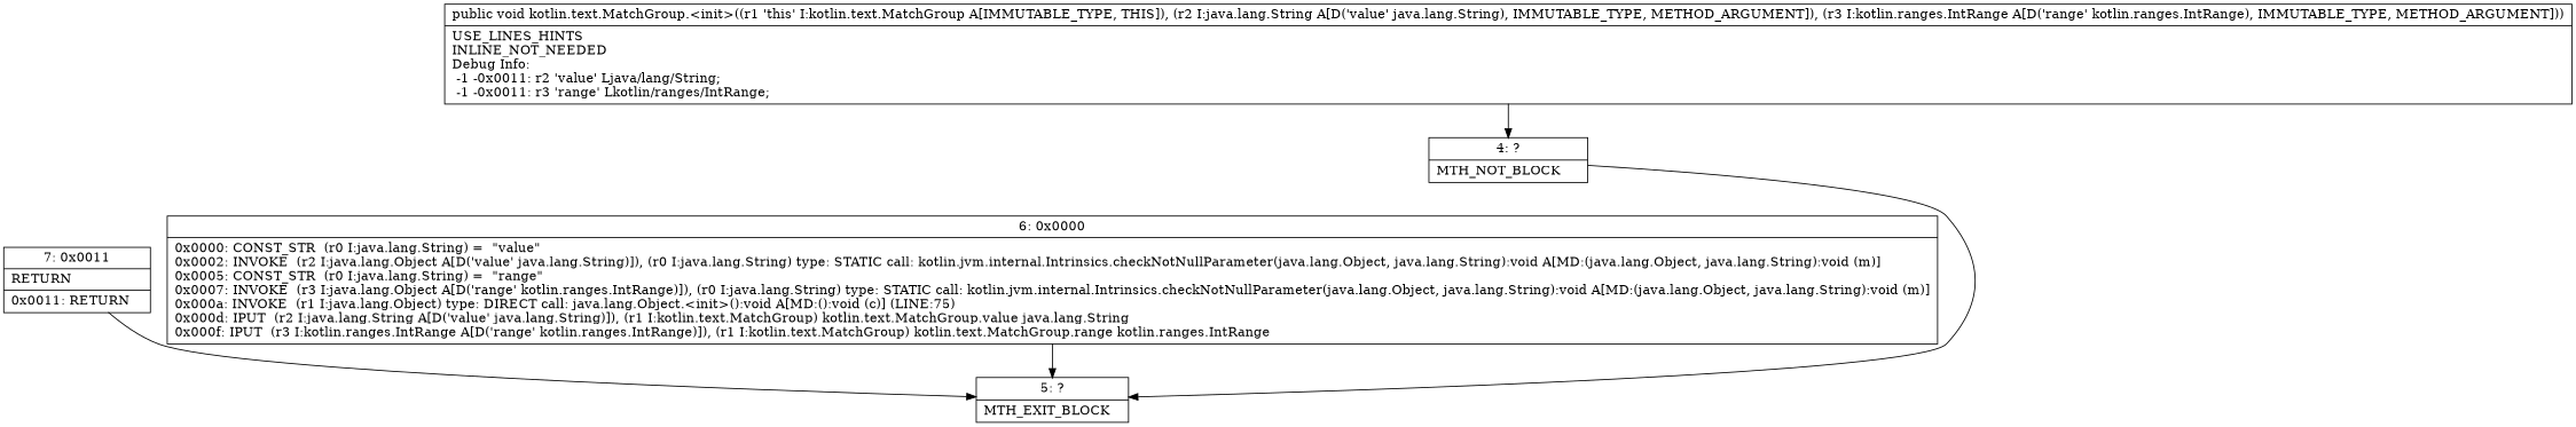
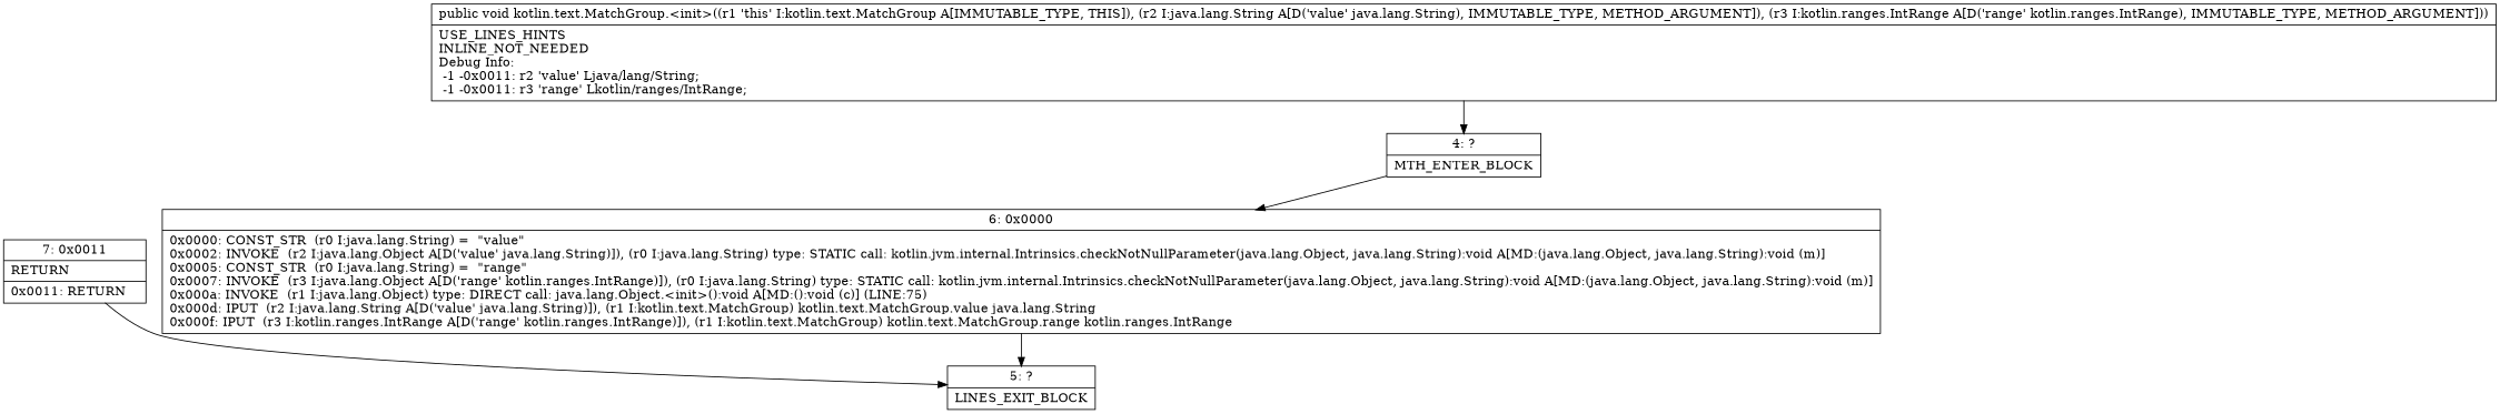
  digraph {
    node [shape=record]
-   n1 [label="{4\:\ ?|MTH_NOT_BLOCK\l}"]
+   n1 [label="{4\:\ ?|MTH_ENTER_BLOCK\l}"]
    n2 [label="{6\:\ 0x0000|0x0000: CONST_STR  (r0 I:java.lang.String) =  \"value\" \l0x0002: INVOKE  (r2 I:java.lang.Object A[D('value' java.lang.String)]), (r0 I:java.lang.String) type: STATIC call: kotlin.jvm.internal.Intrinsics.checkNotNullParameter(java.lang.Object, java.lang.String):void A[MD:(java.lang.Object, java.lang.String):void (m)]\l0x0005: CONST_STR  (r0 I:java.lang.String) =  \"range\" \l0x0007: INVOKE  (r3 I:java.lang.Object A[D('range' kotlin.ranges.IntRange)]), (r0 I:java.lang.String) type: STATIC call: kotlin.jvm.internal.Intrinsics.checkNotNullParameter(java.lang.Object, java.lang.String):void A[MD:(java.lang.Object, java.lang.String):void (m)]\l0x000a: INVOKE  (r1 I:java.lang.Object) type: DIRECT call: java.lang.Object.\<init\>():void A[MD:():void (c)] (LINE:75)\l0x000d: IPUT  (r2 I:java.lang.String A[D('value' java.lang.String)]), (r1 I:kotlin.text.MatchGroup) kotlin.text.MatchGroup.value java.lang.String \l0x000f: IPUT  (r3 I:kotlin.ranges.IntRange A[D('range' kotlin.ranges.IntRange)]), (r1 I:kotlin.text.MatchGroup) kotlin.text.MatchGroup.range kotlin.ranges.IntRange \l}"]
-   n3 [label="{5\:\ ?|MTH_EXIT_BLOCK\l}"]
+   n3 [label="{5\:\ ?|LINES_EXIT_BLOCK\l}"]
    n4 [label="{7\:\ 0x0011|RETURN\l|0x0011: RETURN   \l}"]
    n5 [label="{public void kotlin.text.MatchGroup.\<init\>((r1 'this' I:kotlin.text.MatchGroup A[IMMUTABLE_TYPE, THIS]), (r2 I:java.lang.String A[D('value' java.lang.String), IMMUTABLE_TYPE, METHOD_ARGUMENT]), (r3 I:kotlin.ranges.IntRange A[D('range' kotlin.ranges.IntRange), IMMUTABLE_TYPE, METHOD_ARGUMENT]))  | USE_LINES_HINTS\lINLINE_NOT_NEEDED\lDebug Info:\l  \-1 \-0x0011: r2 'value' Ljava\/lang\/String;\l  \-1 \-0x0011: r3 'range' Lkotlin\/ranges\/IntRange;\l}"]
-   n1 -> n3
+   n1 -> n2
    n2 -> n3
    n4 -> n3
    n5 -> n1
  }
